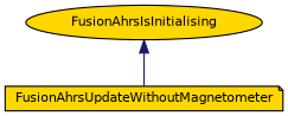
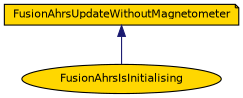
  digraph {
    rankdir=TB
    node [color=black fillcolor=gold fontname=Helvetica fontsize=10 style=filled]
    n1 [fontcolor=black height=0.2 label=FusionAhrsIsInitialising shape=ellipse width=0.4]
    n2 [height=0.2 label=FusionAhrsUpdateWithoutMagnetometer shape=note width=0.4]
-   n1 -> n2 [color=midnightblue dir=back fontname=Helvetica fontsize=10 labelfontname=Helvetica labelfontsize=10 style=solid]
+   n2 -> n1 [color=midnightblue dir=back fontname=Helvetica fontsize=10 labelfontname=Helvetica labelfontsize=10 style=solid]
  }
